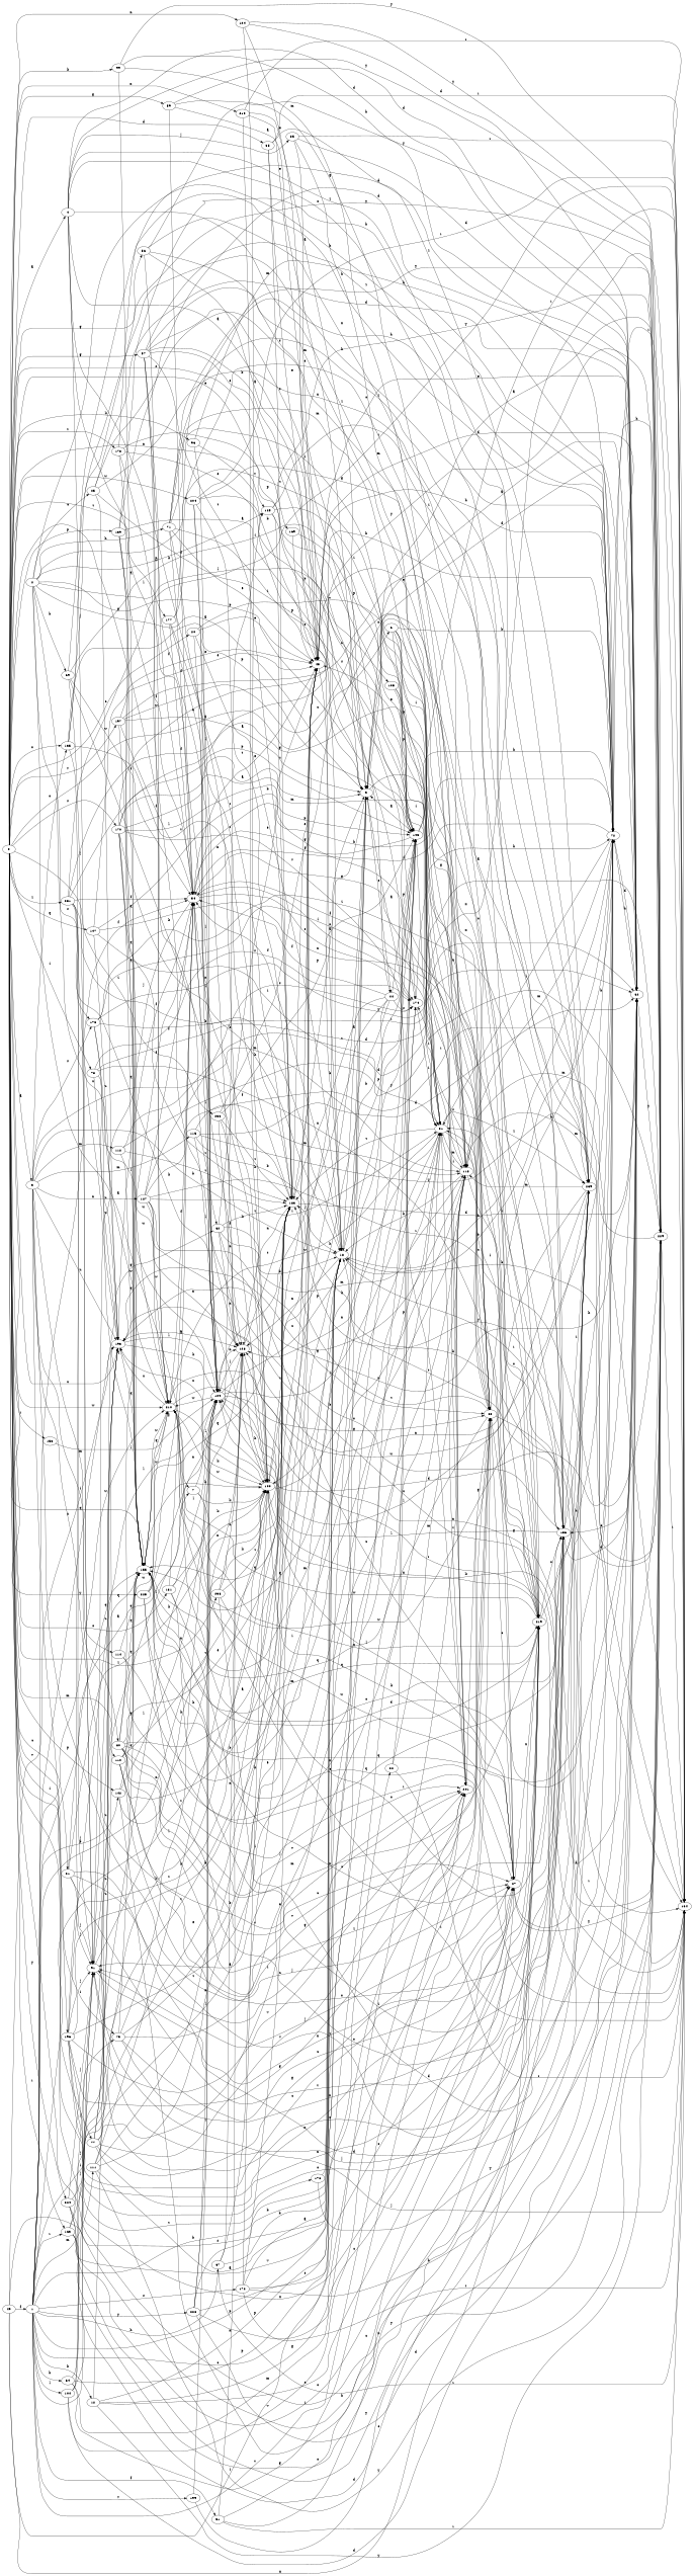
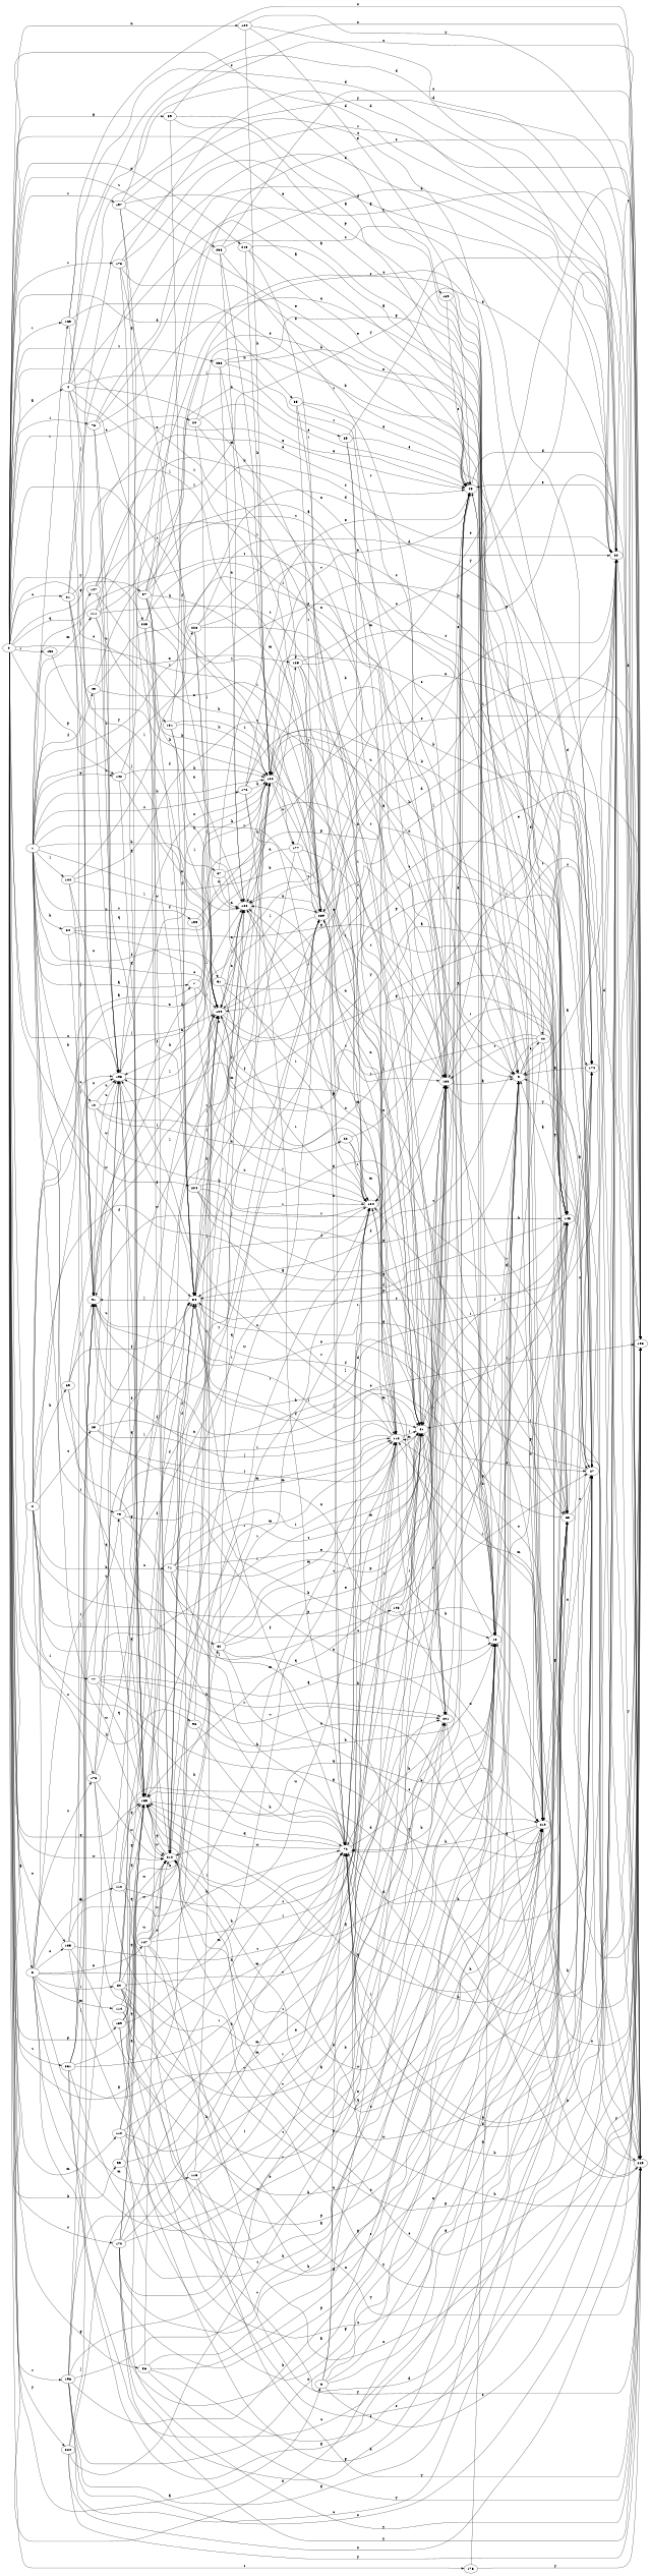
  strict digraph {
    rankdir=LR
    0
    3
    4
    6
    20
    21
    35
    44
    56
    57
    59
    62
    77
    78
    93
    99
    110
    124
    125
    131
    135
    139
    142
    147
    155
    156
    163
    169
    170
    176
    177
    178
    193
    196
    197
    204
    210
    213
    219
    224
    225
    231
    233
    236
    239
    18
    79
    201
    173
    27
    80
    112
    114
    115
    118
    127
    100
    9
    109
    n60 [label=32]
    85
    91
    136
    229
    145
    72
    63
    81
    45
    183
    164
    54
    174
    128
    1
    7
    12
    22
    49
    51
    64
    67
    104
    111
    172
    199
    228
    2
    25
    69
    71
    105
    0 -> 3 [label=a]
    0 -> 4 [label=a]
    0 -> 6 [label=a]
    0 -> 20 [label=c]
    0 -> 21 [label=c]
    0 -> 35 [label=d]
    0 -> 44 [label=e]
    0 -> 56 [label=g]
    0 -> 57 [label=g]
    0 -> 59 [label=g]
    0 -> 62 [label=g]
    0 -> 77 [label=i]
    0 -> 78 [label=i]
    0 -> 93 [label=k]
    0 -> 99 [label=k]
    0 -> 110 [label=m]
    0 -> 124 [label=n]
    0 -> 125 [label=n]
    0 -> 131 [label=o]
    0 -> 135 [label=o]
    0 -> 139 [label=p]
    0 -> 142 [label=p]
    0 -> 147 [label=q]
    0 -> 155 [label=q]
    0 -> 156 [label=r]
    0 -> 163 [label=r]
    0 -> 169 [label=s]
    0 -> 170 [label=s]
    0 -> 176 [label=t]
    0 -> 177 [label=t]
    0 -> 178 [label=t]
    0 -> 193 [label=u]
    0 -> 196 [label=v]
    0 -> 197 [label=v]
    0 -> 204 [label=w]
    0 -> 210 [label=w]
    0 -> 213 [label=x]
    0 -> 219 [label=x]
    0 -> 224 [label=y]
    0 -> 225 [label=y]
    0 -> 231 [label=z]
    0 -> 233 [label=z]
    0 -> 236 [label=z]
    0 -> 239 [label=z]
    3 -> 135 [label=o]
    3 -> 193 [label=u]
    3 -> 18 [label=b]
    3 -> 79 [label=i]
    3 -> 201 [label=v]
    3 -> 173 [label=s]
    3 -> 27 [label=c]
    3 -> 80 [label=i]
    3 -> 112 [label=m]
    3 -> 114 [label=m]
    3 -> 115 [label=m]
    3 -> 118 [label=m]
    3 -> 127 [label=n]
    4 -> 239 [label=z]
    4 -> 118 [label=m]
    4 -> 100 [label=k]
    4 -> 9 [label=a]
    4 -> 109 [label=l]
    4 -> n60 [label=d]
    4 -> 85 [label=j]
    4 -> 91 [label=j]
    4 -> 136 [label=o]
    4 -> 229 [label=y]
    6 -> 219 [label=x]
    6 -> 136 [label=o]
    6 -> 145 [label=p]
    6 -> 72 [label=h]
    6 -> 63 [label=g]
    6 -> 81 [label=i]
    20 -> 18 [label=b]
    20 -> 201 [label=v]
    20 -> 109 [label=l]
    20 -> 45 [label=e]
    21 -> 155 [label=q]
    21 -> 239 [label=z]
    21 -> 100 [label=k]
    21 -> n60 [label=d]
    21 -> 91 [label=j]
    21 -> 136 [label=v]
    35 -> 239 [label=z]
    35 -> 45 [label=e]
    35 -> 183 [label=t]
    35 -> 164 [label=r]
    44 -> 18 [label=b]
    44 -> 100 [label=k]
    44 -> 109 [label=l]
    44 -> 145 [label=p]
    44 -> 183 [label=t]
    44 -> 54 [label=f]
    44 -> 174 [label=s]
    56 -> 210 [label=w]
    56 -> 219 [label=x]
    56 -> 9 [label=a]
    56 -> 229 [label=y]
    56 -> 174 [label=s]
    57 -> 210 [label=w]
    57 -> 239 [label=z]
    57 -> 18 [label=b]
    57 -> 118 [label=m]
    57 -> 45 [label=e]
    57 -> 183 [label=t]
    57 -> 54 [label=f]
    57 -> 174 [label=s]
    57 -> 128 [label=n]
    59 -> 9 [label=a]
    59 -> n60 [label=d]
    59 -> 63 [label=g]
    59 -> 54 [label=f]
    62 -> 18 [label=b]
    62 -> 27 [label=c]
    62 -> 118 [label=m]
    62 -> 45 [label=e]
    62 -> 183 [label=t]
    62 -> 128 [label=n]
    77 -> 155 [label=q]
    77 -> 193 [label=u]
    77 -> 219 [label=x]
    77 -> 201 [label=v]
    77 -> 9 [label=a]
    77 -> 63 [label=g]
    77 -> 81 [label=i]
    78 -> 155 [label=q]
    78 -> 193 [label=u]
    78 -> 219 [label=x]
    78 -> n60 [label=d]
    78 -> 174 [label=s]
    93 -> 18 [label=b]
    93 -> 109 [label=l]
    93 -> 72 [label=h]
    99 -> 155 [label=q]
    99 -> 118 [label=m]
    99 -> 229 [label=y]
    99 -> 72 [label=h]
    110 -> 155 [label=q]
    110 -> 210 [label=w]
    110 -> 18 [label=b]
    110 -> 201 [label=v]
    110 -> 63 [label=g]
    110 -> 183 [label=t]
    124 -> 100 [label=k]
    124 -> n60 [label=d]
    124 -> 229 [label=y]
    124 -> 45 [label=e]
    125 -> 239 [label=z]
    125 -> 229 [label=y]
    125 -> 81 [label=i]
    125 -> 183 [label=t]
    125 -> 174 [label=s]
    131 -> 239 [label=z]
    131 -> 27 [label=c]
    131 -> 100 [label=k]
    131 -> 109 [label=l]
    131 -> 54 [label=f]
    135 -> 91 [label=j]
    135 -> 229 [label=y]
    135 -> 145 [label=p]
    135 -> 72 [label=h]
    135 -> 183 [label=t]
    139 -> 155 [label=q]
    139 -> 210 [label=w]
    139 -> 9 [label=a]
    139 -> n60 [label=d]
    139 -> 72 [label=h]
    139 -> 54 [label=f]
    142 -> 155 [label=q]
    142 -> 100 [label=k]
    142 -> 229 [label=y]
    142 -> 128 [label=n]
    147 -> 193 [label=u]
    147 -> 219 [label=x]
    147 -> 72 [label=h]
    147 -> 81 [label=i]
    147 -> 45 [label=e]
    155 -> 210 [label=w]
    155 -> 27 [label=c]
    155 -> 118 [label=m]
    155 -> 100 [label=k]
    155 -> n60 [label=d]
    156 -> 109 [label=l]
-   163 -> 201 [label=v]
+   204 -> 201 [label=v]
    163 -> n60 [label=d]
    163 -> 91 [label=j]
    163 -> 136 [label=o]
    163 -> 45 [label=e]
    169 -> 145 [label=p]
    169 -> 45 [label=e]
    170 -> 155 [label=q]
    170 -> 210 [label=w]
    170 -> 18 [label=b]
    170 -> 201 [label=v]
    170 -> 118 [label=m]
    170 -> 9 [label=a]
    170 -> 229 [label=y]
    170 -> 72 [label=h]
    170 -> 63 [label=g]
    170 -> 183 [label=t]
    176 -> 18 [label=b]
    176 -> 229 [label=y]
    177 -> 239 [label=z]
    177 -> 136 [label=o]
    177 -> 183 [label=t]
    177 -> 54 [label=f]
    177 -> 128 [label=n]
    178 -> 155 [label=q]
    178 -> 109 [label=l]
    178 -> n60 [label=d]
    178 -> 145 [label=p]
    178 -> 45 [label=e]
    193 -> 155 [label=q]
    193 -> 100 [label=k]
    193 -> 109 [label=l]
    193 -> 54 [label=f]
    193 -> 128 [label=n]
    196 -> 219 [label=x]
    196 -> 18 [label=b]
    196 -> 201 [label=v]
    196 -> 27 [label=c]
    196 -> 109 [label=l]
    196 -> 91 [label=j]
    196 -> 136 [label=o]
    196 -> 63 [label=g]
    196 -> 81 [label=i]
    196 -> 183 [label=t]
    197 -> 155 [label=q]
    197 -> 27 [label=c]
    197 -> 9 [label=a]
    197 -> 136 [label=o]
    197 -> 45 [label=e]
    197 -> 54 [label=f]
    204 -> 109 [label=l]
    204 -> 145 [label=p]
    204 -> 63 [label=g]
    204 -> 183 [label=t]
    204 -> 164 [label=r]
    204 -> 128 [label=n]
    210 -> 155 [label=q]
    210 -> 193 [label=u]
    210 -> 219 [label=x]
    210 -> 100 [label=k]
    210 -> 136 [label=o]
    210 -> 164 [label=r]
    210 -> 54 [label=f]
    213 -> 100 [label=k]
    213 -> 9 [label=a]
    213 -> 45 [label=e]
    213 -> 164 [label=r]
    219 -> 155 [label=q]
    219 -> 210 [label=w]
    219 -> 136 [label=o]
    219 -> 72 [label=h]
    219 -> 63 [label=g]
    219 -> 81 [label=i]
    224 -> 91 [label=j]
    224 -> 136 [label=o]
    224 -> 229 [label=y]
    224 -> 72 [label=h]
    224 -> 183 [label=t]
    225 -> 210 [label=w]
    225 -> 136 [label=o]
    225 -> 81 [label=i]
    225 -> 54 [label=f]
    225 -> 128 [label=n]
    231 -> 193 [label=u]
    231 -> 18 [label=b]
    231 -> 100 [label=k]
    231 -> 91 [label=j]
    231 -> 145 [label=p]
    231 -> 63 [label=g]
    231 -> 164 [label=r]
    231 -> 54 [label=f]
    233 -> 219 [label=x]
    233 -> 100 [label=k]
    233 -> 145 [label=p]
    233 -> 183 [label=t]
    233 -> 128 [label=n]
    236 -> 100 [label=k]
    236 -> n60 [label=d]
    236 -> 136 [label=o]
    236 -> 183 [label=t]
    236 -> 128 [label=n]
    239 -> 155 [label=q]
    239 -> 210 [label=w]
    239 -> 118 [label=m]
    239 -> 9 [label=a]
    239 -> 109 [label=l]
    239 -> 91 [label=j]
    239 -> 72 [label=h]
    239 -> 128 [label=n]
    18 -> 9 [label=a]
    18 -> 145 [label=p]
    18 -> 72 [label=h]
    18 -> 164 [label=r]
    18 -> 54 [label=f]
    18 -> 128 [label=n]
    79 -> 155 [label=q]
    79 -> 219 [label=x]
    79 -> 18 [label=b]
    79 -> 27 [label=c]
    79 -> 118 [label=m]
    79 -> 109 [label=l]
    201 -> 63 [label=g]
    201 -> 45 [label=e]
    173 -> 193 [label=u]
    173 -> 210 [label=w]
    173 -> 239 [label=z]
    173 -> 136 [label=o]
    173 -> 229 [label=y]
    173 -> 164 [label=r]
    27 -> 210 [label=w]
    27 -> 219 [label=x]
    27 -> 100 [label=k]
    27 -> 109 [label=l]
    27 -> n60 [label=d]
    27 -> 91 [label=j]
    27 -> 229 [label=y]
    80 -> 155 [label=q]
    80 -> 219 [label=x]
    80 -> 239 [label=z]
    80 -> 201 [label=v]
    80 -> 27 [label=c]
    80 -> 9 [label=a]
    80 -> 136 [label=o]
    80 -> 45 [label=e]
    80 -> 164 [label=r]
    80 -> 54 [label=f]
    112 -> 155 [label=q]
    112 -> n60 [label=d]
    112 -> 229 [label=y]
    112 -> 183 [label=t]
    114 -> 155 [label=q]
    114 -> 219 [label=x]
    114 -> 118 [label=m]
    115 -> 18 [label=b]
    115 -> 109 [label=l]
    115 -> n60 [label=d]
    115 -> 229 [label=y]
    115 -> 164 [label=r]
    118 -> 193 [label=u]
    118 -> 18 [label=b]
    118 -> 91 [label=j]
    118 -> 136 [label=o]
    118 -> 81 [label=i]
    118 -> 54 [label=f]
    127 -> 210 [label=w]
    127 -> 118 [label=m]
    127 -> 136 [label=o]
    127 -> 63 [label=g]
    127 -> 81 [label=i]
    127 -> 164 [label=r]
    127 -> 54 [label=f]
    127 -> 174 [label=s]
    127 -> 128 [label=n]
    100 -> 193 [label=u]
-   100 -> 210 [label=w]
+   100 -> 177 [label=w]
    100 -> 219 [label=x]
    100 -> 81 [label=i]
    100 -> 183 [label=t]
    100 -> 54 [label=f]
    9 -> 44 [label=e]
    9 -> 155 [label=q]
    9 -> 219 [label=x]
    9 -> n60 [label=d]
    109 -> 210 [label=w]
    109 -> n60 [label=d]
    109 -> 145 [label=p]
    109 -> 63 [label=g]
    109 -> 81 [label=i]
    109 -> 128 [label=n]
    n60 -> 193 [label=u]
    n60 -> 9 [label=a]
    n60 -> 136 [label=o]
    n60 -> 229 [label=y]
    n60 -> 72 [label=h]
    n60 -> 45 [label=e]
    85 -> 118 [label=m]
    85 -> n60 [label=d]
    85 -> 45 [label=e]
    85 -> 164 [label=r]
    91 -> 193 [label=u]
    91 -> 219 [label=x]
    91 -> 100 [label=k]
    91 -> 109 [label=l]
    91 -> 136 [label=o]
    136 -> 239 [label=z]
    136 -> 18 [label=b]
    136 -> 109 [label=l]
    136 -> n60 [label=d]
    136 -> 72 [label=h]
    136 -> 81 [label=i]
    136 -> 183 [label=t]
    229 -> 18 [label=b]
    229 -> 118 [label=m]
    229 -> 100 [label=k]
    229 -> 9 [label=a]
    229 -> 72 [label=h]
    229 -> 164 [label=r]
    229 -> 128 [label=n]
    145 -> 155 [label=q]
    145 -> 100 [label=k]
    145 -> 9 [label=a]
    145 -> 72 [label=h]
    145 -> 81 [label=i]
    145 -> 164 [label=r]
    145 -> 54 [label=f]
    72 -> 155 [label=q]
    72 -> 210 [label=w]
    72 -> 18 [label=b]
    72 -> 118 [label=m]
    72 -> n60 [label=d]
    72 -> 81 [label=i]
    72 -> 164 [label=r]
    72 -> 54 [label=f]
    63 -> 155 [label=q]
    63 -> 27 [label=c]
    63 -> 91 [label=j]
    63 -> 72 [label=h]
    63 -> 45 [label=e]
    63 -> 183 [label=t]
    63 -> 164 [label=r]
    63 -> 174 [label=s]
    81 -> 210 [label=w]
    81 -> 239 [label=z]
    81 -> 201 [label=v]
    81 -> 27 [label=c]
    81 -> 118 [label=m]
    81 -> 183 [label=t]
    81 -> 128 [label=n]
    45 -> 18 [label=b]
    45 -> n60 [label=d]
    45 -> 72 [label=h]
    183 -> 155 [label=q]
    183 -> 9 [label=a]
    183 -> n60 [label=d]
    183 -> 229 [label=y]
    183 -> 45 [label=e]
    183 -> 54 [label=f]
    183 -> 128 [label=n]
    164 -> 193 [label=u]
    164 -> 118 [label=m]
    164 -> 91 [label=j]
    54 -> 109 [label=l]
    54 -> 91 [label=j]
    54 -> 145 [label=p]
    54 -> 63 [label=g]
    54 -> 81 [label=i]
    54 -> 45 [label=e]
    54 -> 174 [label=s]
    174 -> 9 [label=a]
    174 -> 72 [label=h]
    174 -> 81 [label=i]
    128 -> 100 [label=k]
    128 -> 109 [label=l]
    128 -> 183 [label=t]
    1 -> 62 [label=g]
    1 -> 125 [label=n]
    1 -> 142 [label=p]
    1 -> 163 [label=r]
    1 -> 210 [label=w]
    1 -> 18 [label=b]
    1 -> 79 [label=i]
    1 -> 201 [label=v]
    1 -> 100 [label=k]
    1 -> 145 [label=p]
    1 -> 183 [label=t]
    1 -> 54 [label=f]
    1 -> 7 [label=a]
    1 -> 12 [label=b]
    1 -> 22 [label=c]
-   49 -> 1 [label=f]
+   1 -> 49 [label=f]
    1 -> 51 [label=f]
    1 -> 64 [label=h]
    1 -> 67 [label=h]
    1 -> 104 [label=l]
    1 -> 111 [label=m]
    1 -> 172 [label=s]
    1 -> 199 [label=v]
    1 -> 228 [label=y]
    7 -> 100 [label=k]
    7 -> 109 [label=l]
    7 -> 164 [label=r]
    12 -> 193 [label=u]
    12 -> 27 [label=c]
    12 -> 229 [label=y]
    12 -> 145 [label=p]
    12 -> 63 [label=g]
    22 -> 118 [label=m]
    22 -> 145 [label=p]
    22 -> 164 [label=r]
    49 -> 193 [label=u]
    49 -> 219 [label=x]
    49 -> 81 [label=i]
    49 -> 174 [label=s]
    51 -> 219 [label=x]
    51 -> 27 [label=c]
    51 -> 164 [label=r]
    51 -> 128 [label=n]
    64 -> 118 [label=m]
    64 -> 91 [label=j]
    64 -> 145 [label=p]
    64 -> 63 [label=g]
    67 -> 18 [label=b]
    67 -> 45 [label=e]
    67 -> 164 [label=r]
    67 -> 128 [label=n]
    104 -> 193 [label=u]
    104 -> 201 [label=v]
    104 -> 109 [label=l]
    104 -> n60 [label=d]
    104 -> 91 [label=j]
    111 -> 193 [label=u]
    111 -> 100 [label=k]
    111 -> 9 [label=a]
    111 -> 229 [label=y]
    111 -> 45 [label=e]
    111 -> 183 [label=t]
    172 -> 27 [label=c]
    172 -> 100 [label=k]
    172 -> 9 [label=a]
    172 -> 72 [label=h]
    172 -> 45 [label=e]
    172 -> 164 [label=r]
    199 -> 109 [label=l]
    199 -> 136 [label=o]
    228 -> 18 [label=b]
    228 -> 27 [label=c]
    228 -> 109 [label=l]
    228 -> n60 [label=d]
    228 -> 174 [label=s]
    228 -> 128 [label=n]
    2 -> 125 [label=n]
    2 -> 201 [label=v]
    2 -> 173 [label=s]
    2 -> 9 [label=a]
    2 -> 109 [label=l]
    2 -> 145 [label=p]
    2 -> 72 [label=h]
    2 -> 7 [label=a]
    2 -> 25 [label=c]
    2 -> 69 [label=h]
    2 -> 71 [label=h]
    2 -> 105 [label=l]
    25 -> 193 [label=w]
    25 -> 219 [label=x]
    25 -> 239 [label=z]
    25 -> n60 [label=d]
    25 -> 81 [label=i]
    69 -> 100 [label=k]
    69 -> 91 [label=j]
    69 -> 72 [label=h]
    69 -> 81 [label=i]
    69 -> 54 [label=f]
    71 -> 118 [label=m]
    71 -> 229 [label=y]
    71 -> 145 [label=p]
    71 -> 72 [label=h]
    71 -> 81 [label=i]
    71 -> 45 [label=e]
    71 -> 183 [label=t]
    71 -> 54 [label=f]
    105 -> 219 [label=x]
    105 -> 145 [label=p]
    105 -> 81 [label=i]
  }
